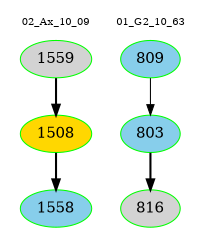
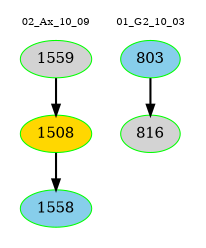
  digraph {
    node [color=green fillcolor=skyblue style=filled]
    edge [color=black style=bold]
    n1 [fillcolor=lightgrey label=1559]
    n2 [fillcolor=gold label=1508]
    n3 [label=1558]
-   n4 [label=809]
    n5 [label=803]
    n6 [fillcolor=lightgrey label=816]
    subgraph cluster_1 {
      color=white
      fontsize=10
      label="02_Ax_10_09"
      n1
      n2
      n3
    }
    subgraph cluster_2 {
      color=white
      fontsize=10
-     label="01_G2_10_63"
-     n4
+     label="01_G2_10_03"
      n5
      n6
    }
    n1 -> n2
    n2 -> n3
-   n4 -> n5 [style=solid]
    n5 -> n6
  }
